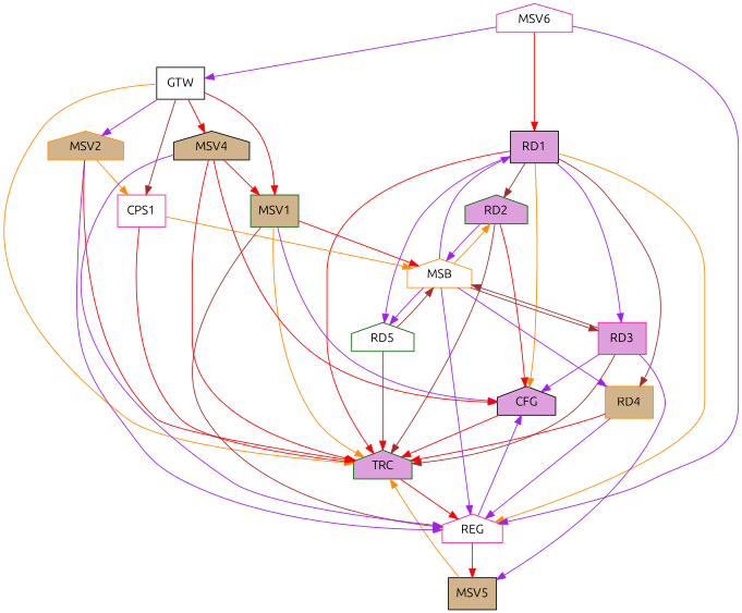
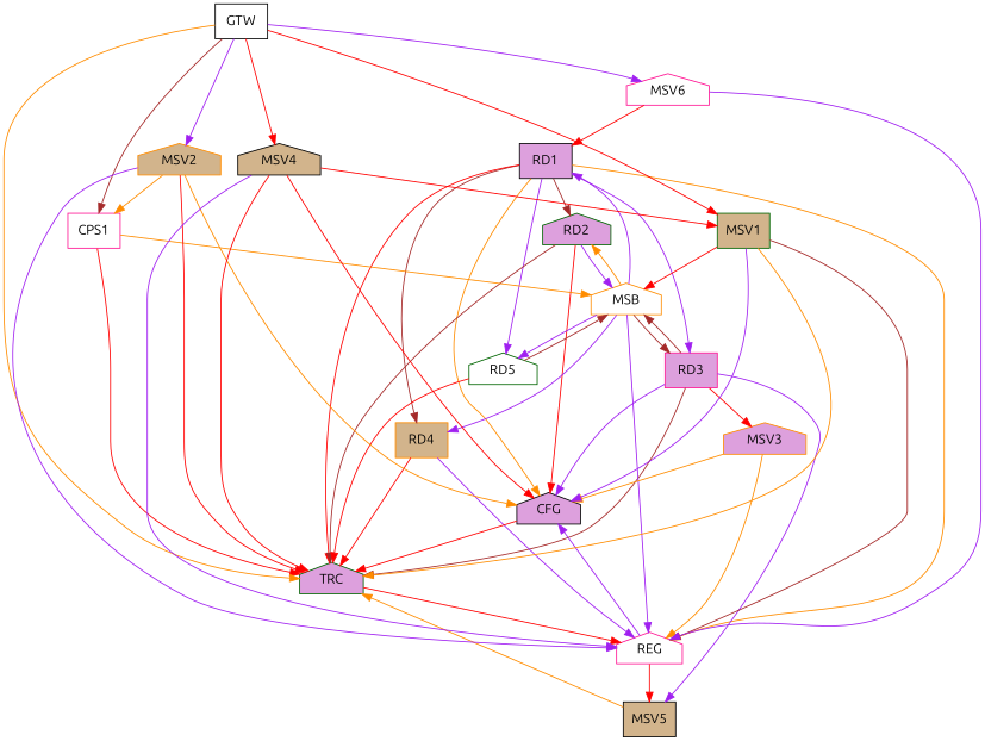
  strict digraph {
    fontname=Ubuntu
    node [color=black fillcolor=plum fontname=Ubuntu shape=house style=filled]
    edge [color=purple fontname=Ubuntu]
    n1 [label=RD1 shape=box]
    n2 [color=darkgreen label=RD2]
    n3 [color=deeppink label=RD3 shape=box]
    n4 [color=darkorange fillcolor=tan label=RD4 shape=box]
    n5 [color=darkgreen fillcolor=white label=RD5]
    n6 [color=deeppink fillcolor=white label=REG]
    n7 [label=CFG]
    n8 [color=darkgreen label=TRC]
    n9 [color=darkorange fillcolor=white label=MSB]
+   n10 [color=darkorange label=MSV3]
    n11 [fillcolor=tan label=MSV5 shape=box]
    n12 [color=deeppink fillcolor=white label=CPS1 shape=box]
    n13 [fillcolor=white label=GTW shape=box]
    n14 [color=darkgreen fillcolor=tan label=MSV1 shape=box]
    n15 [color=darkorange fillcolor=tan label=MSV2]
    n16 [fillcolor=tan label=MSV4]
    n17 [color=deeppink fillcolor=white label=MSV6]
    n1 -> n2 [color=brown]
    n1 -> n3
    n1 -> n4 [color=brown]
    n1 -> n5
    n1 -> n6 [color=darkorange]
    n1 -> n7 [color=darkorange]
    n1 -> n8 [color=red]
    n2 -> n7 [color=red]
    n2 -> n8 [color=brown]
    n2 -> n9
    n3 -> n7
    n3 -> n8 [color=brown]
    n3 -> n9 [color=brown]
+   n3 -> n10 [color=red]
    n3 -> n11
    n4 -> n6
    n4 -> n8 [color=red]
    n5 -> n8 [color=red]
    n5 -> n9 [color=brown]
    n6 -> n7
    n6 -> n11 [color=red]
    n7 -> n8 [color=red]
    n8 -> n6 [color=red]
    n9 -> n1
    n9 -> n2 [color=darkorange]
    n9 -> n3 [color=brown]
    n9 -> n4
    n9 -> n5
    n9 -> n6
+   n10 -> n6 [color=darkorange]
+   n10 -> n7 [color=darkorange]
    n11 -> n8 [color=darkorange]
    n12 -> n8 [color=red]
    n12 -> n9 [color=darkorange]
    n13 -> n8 [color=darkorange]
    n13 -> n12 [color=brown]
    n13 -> n14 [color=red]
    n13 -> n15
    n13 -> n16 [color=red]
-   n17 -> n13
+   n13 -> n17
    n14 -> n6 [color=brown]
    n14 -> n7
    n14 -> n8 [color=darkorange]
    n14 -> n9 [color=red]
    n15 -> n6
+   n15 -> n7 [color=darkorange]
    n15 -> n8 [color=red]
    n15 -> n12 [color=darkorange]
    n16 -> n6
    n16 -> n7 [color=red]
    n16 -> n8 [color=red]
    n16 -> n14 [color=red]
    n17 -> n1 [color=red]
    n17 -> n6
  }
